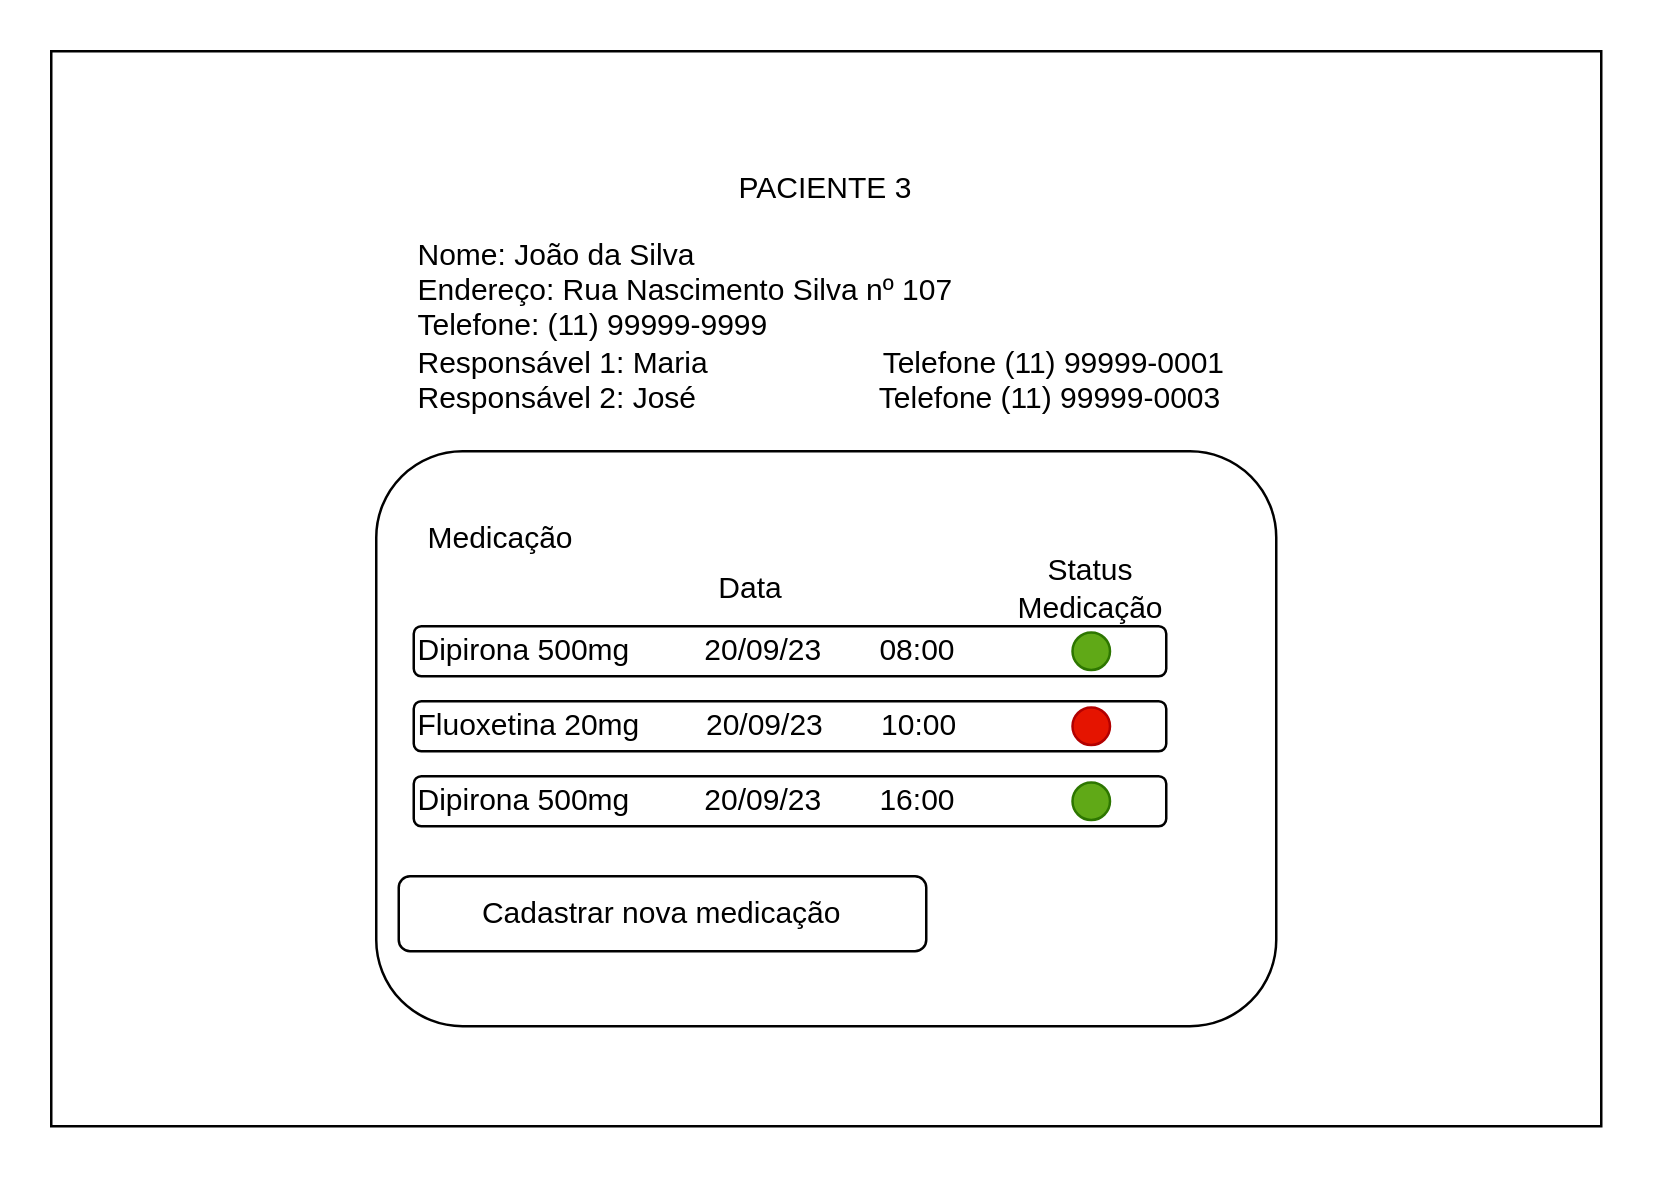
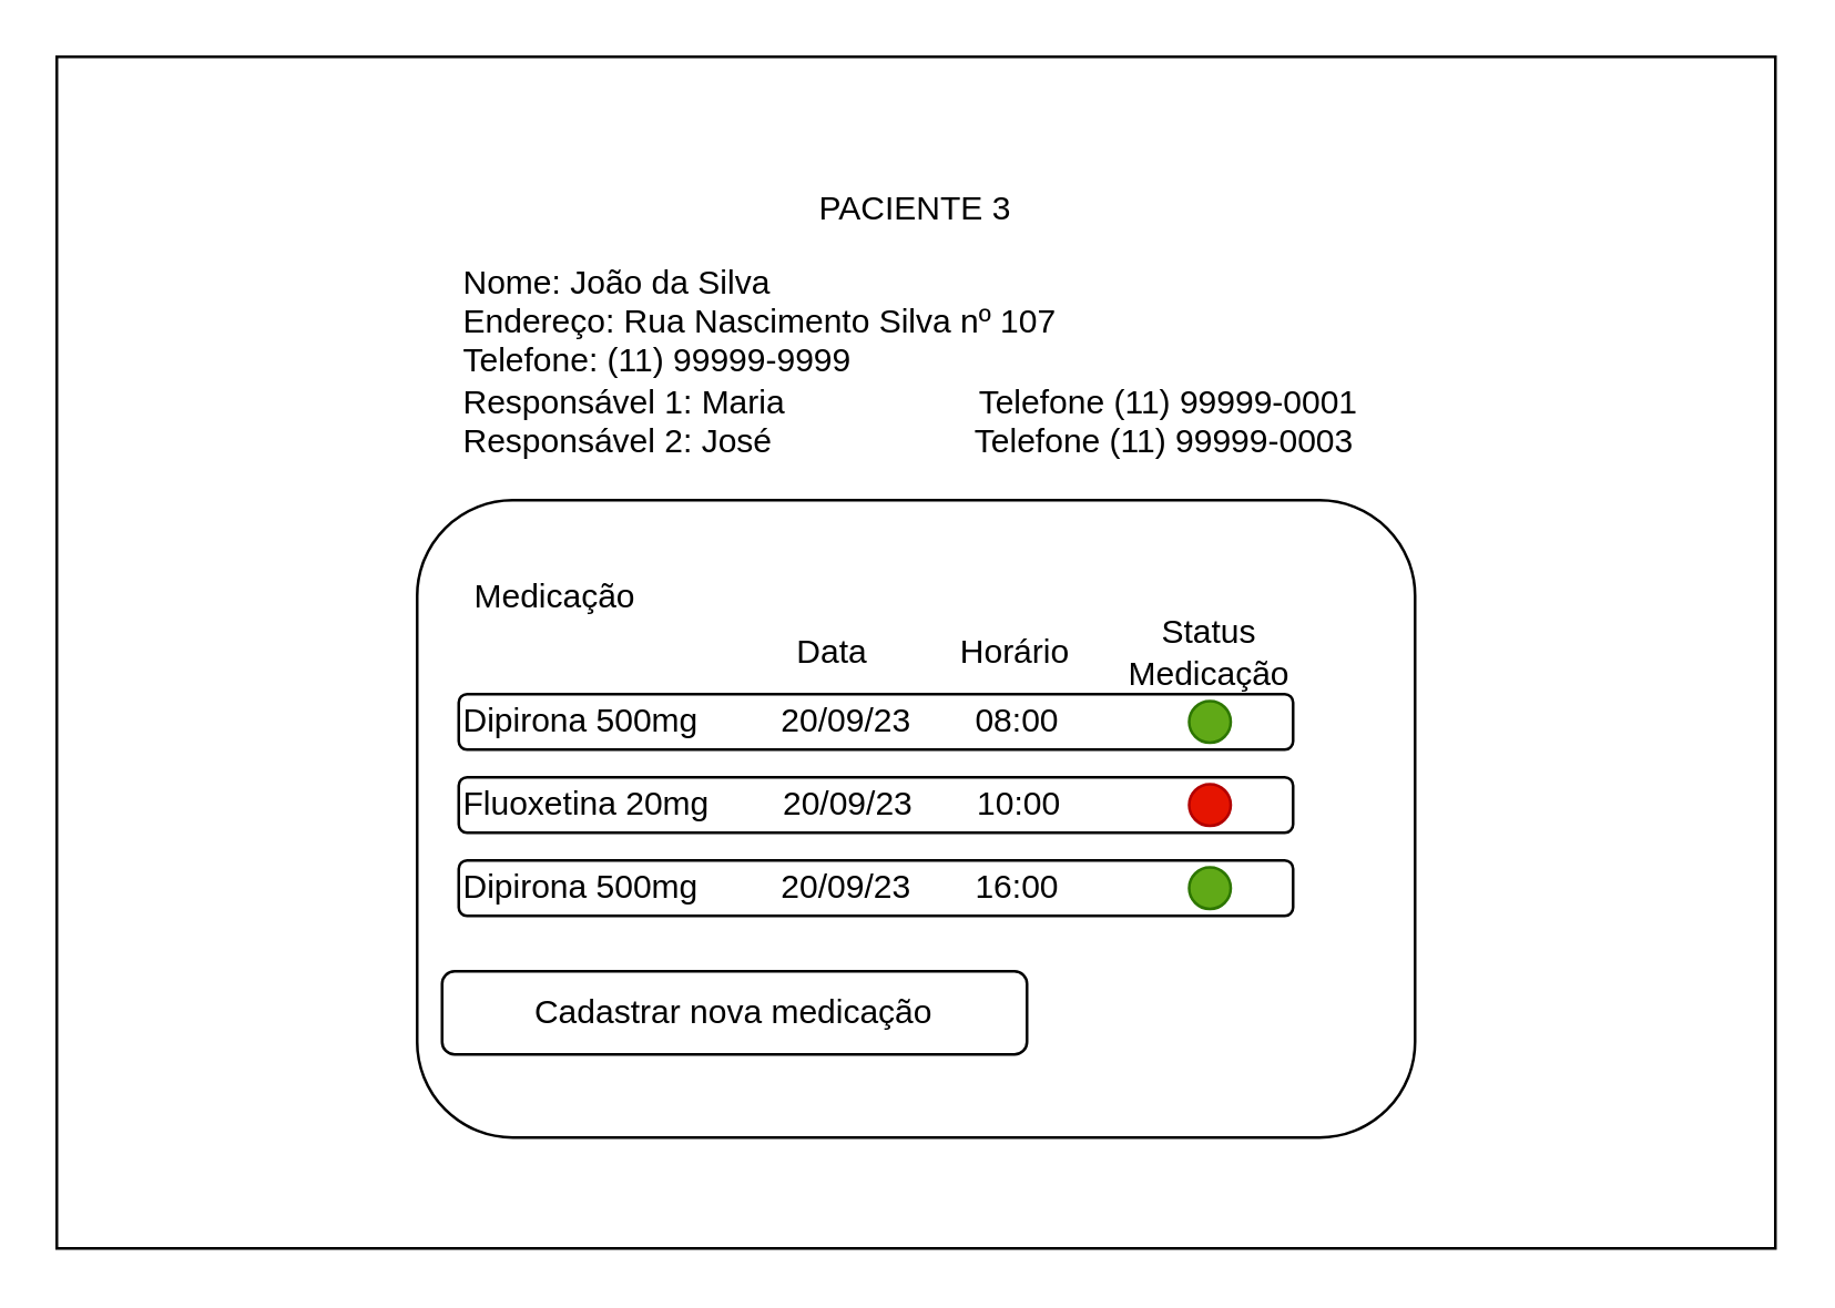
  <mxCell id="0" />
  <mxCell id="1" parent="0" />
  <mxCell id="2" value="" style="rounded=0;whiteSpace=wrap;html=1;" vertex="1" parent="1"><mxGeometry x="20" y="20" width="620" height="430" as="geometry" /></mxCell>
  <mxCell id="3" value="" style="rounded=1;whiteSpace=wrap;html=1;" vertex="1" parent="1"><mxGeometry x="150" y="180" width="360" height="230" as="geometry" /></mxCell>
  <mxCell id="4" value="PACIENTE 3" style="text;html=1;strokeColor=none;fillColor=none;align=center;verticalAlign=middle;whiteSpace=wrap;rounded=0;" vertex="1" parent="1"><mxGeometry x="245" y="60" width="170" height="30" as="geometry" /></mxCell>
  <mxCell id="5" value="Status Medicação" style="text;html=1;strokeColor=none;fillColor=none;align=center;verticalAlign=middle;whiteSpace=wrap;rounded=0;" vertex="1" parent="1"><mxGeometry x="396" y="220" width="80" height="30" as="geometry" /></mxCell>
  <mxCell id="6" value="Nome: João da Silva&lt;br&gt;Endereço: Rua Nascimento Silva nº 107&lt;br&gt;Telefone: (11) 99999-9999&lt;br&gt;Responsável 1: Maria&amp;nbsp; &amp;nbsp; &amp;nbsp; &amp;nbsp; &amp;nbsp; &amp;nbsp; &amp;nbsp; &amp;nbsp; &amp;nbsp; &amp;nbsp; &amp;nbsp;Telefone (11) 99999-0001&lt;br&gt;Responsável 2: José&amp;nbsp; &amp;nbsp; &amp;nbsp; &amp;nbsp; &amp;nbsp; &amp;nbsp; &amp;nbsp; &amp;nbsp; &amp;nbsp; &amp;nbsp; &amp;nbsp; Telefone (11) 99999-0003&amp;nbsp;&amp;nbsp;" style="text;html=1;strokeColor=none;fillColor=none;align=left;verticalAlign=middle;whiteSpace=wrap;rounded=0;" vertex="1" parent="1"><mxGeometry x="165" y="90" width="330" height="80" as="geometry" /></mxCell>
  <mxCell id="7" value="Medicação" style="text;html=1;strokeColor=none;fillColor=none;align=center;verticalAlign=middle;whiteSpace=wrap;rounded=0;" vertex="1" parent="1"><mxGeometry x="170" y="200" width="60" height="30" as="geometry" /></mxCell>
  <mxCell id="8" value="Data" style="text;html=1;strokeColor=none;fillColor=none;align=center;verticalAlign=middle;whiteSpace=wrap;rounded=0;" vertex="1" parent="1"><mxGeometry x="270" y="220" width="60" height="30" as="geometry" /></mxCell>
+ <mxCell id="9" value="Horário" style="text;html=1;strokeColor=none;fillColor=none;align=center;verticalAlign=middle;whiteSpace=wrap;rounded=0;" vertex="1" parent="1"><mxGeometry x="336" y="220" width="60" height="30" as="geometry" /></mxCell>
  <mxCell id="10" value="Dipirona 500mg&amp;nbsp; &amp;nbsp; &amp;nbsp; &amp;nbsp; &amp;nbsp;20/09/23&amp;nbsp; &amp;nbsp; &amp;nbsp; &amp;nbsp;08:00&amp;nbsp;" style="rounded=1;whiteSpace=wrap;html=1;align=left;" vertex="1" parent="1"><mxGeometry x="165" y="250" width="301" height="20" as="geometry" /></mxCell>
  <mxCell id="11" value="" style="ellipse;whiteSpace=wrap;html=1;aspect=fixed;fillColor=#60a917;fontColor=#ffffff;strokeColor=#2D7600;" vertex="1" parent="1"><mxGeometry x="428.5" y="252.5" width="15" height="15" as="geometry" /></mxCell>
  <mxCell id="12" value="Fluoxetina 20mg&amp;nbsp; &amp;nbsp; &amp;nbsp; &amp;nbsp; 20/09/23&amp;nbsp; &amp;nbsp; &amp;nbsp; &amp;nbsp;10:00&amp;nbsp;" style="rounded=1;whiteSpace=wrap;html=1;align=left;" vertex="1" parent="1"><mxGeometry x="165" y="280" width="301" height="20" as="geometry" /></mxCell>
  <mxCell id="13" value="" style="ellipse;whiteSpace=wrap;html=1;aspect=fixed;fillColor=#e51400;fontColor=#ffffff;strokeColor=#B20000;" vertex="1" parent="1"><mxGeometry x="428.5" y="282.5" width="15" height="15" as="geometry" /></mxCell>
  <mxCell id="14" value="Dipirona 500mg&amp;nbsp; &amp;nbsp; &amp;nbsp; &amp;nbsp; &amp;nbsp;20/09/23&amp;nbsp; &amp;nbsp; &amp;nbsp; &amp;nbsp;16:00&amp;nbsp;" style="rounded=1;whiteSpace=wrap;html=1;align=left;" vertex="1" parent="1"><mxGeometry x="165" y="310" width="301" height="20" as="geometry" /></mxCell>
  <mxCell id="15" value="" style="ellipse;whiteSpace=wrap;html=1;aspect=fixed;fillColor=#60a917;fontColor=#ffffff;strokeColor=#2D7600;" vertex="1" parent="1"><mxGeometry x="428.5" y="312.5" width="15" height="15" as="geometry" /></mxCell>
  <mxCell id="16" value="Cadastrar nova medicação" style="rounded=1;whiteSpace=wrap;html=1;" vertex="1" parent="1"><mxGeometry x="159" y="350" width="211" height="30" as="geometry" /></mxCell>
